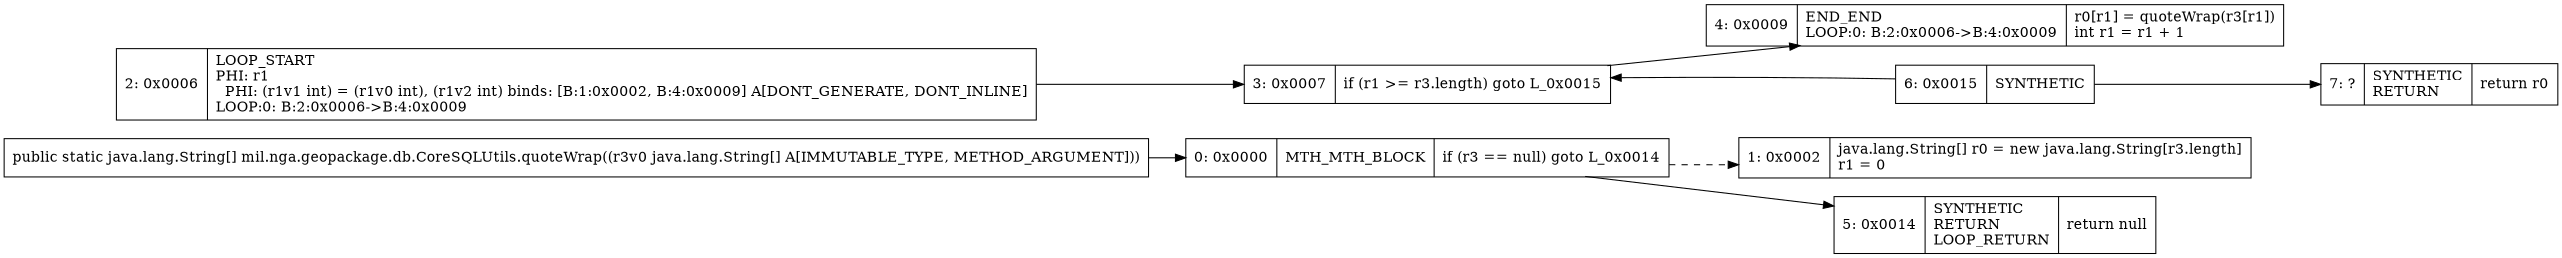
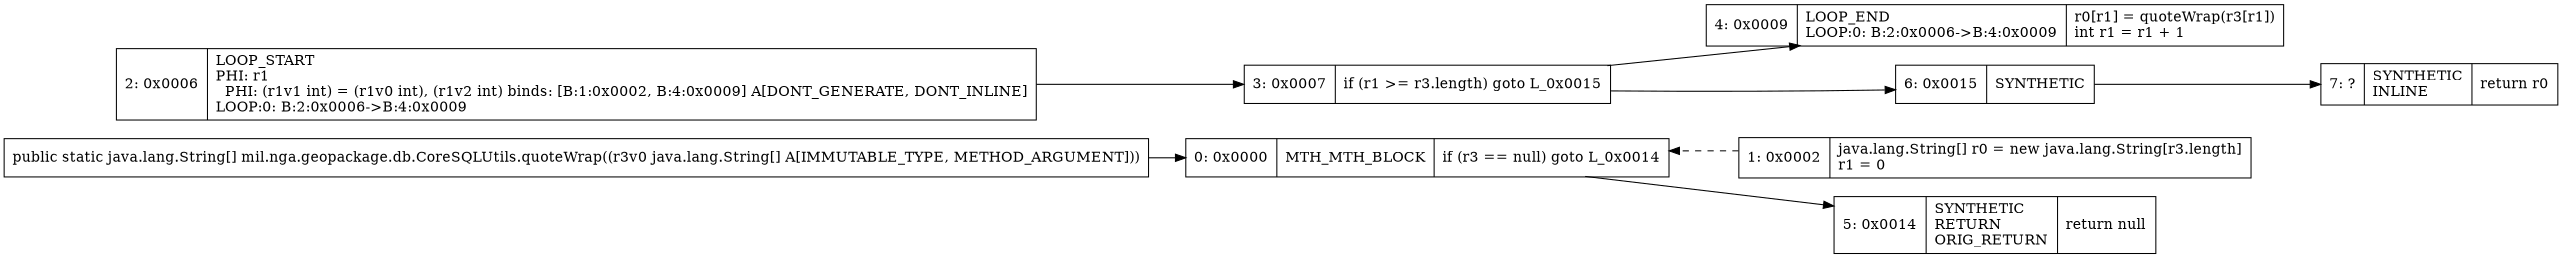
  digraph {
    rankdir=LR
    node [shape=record]
    n1 [label="{0\:\ 0x0000|MTH_MTH_BLOCK\l|if (r3 == null) goto L_0x0014\l}"]
    n2 [label="{1\:\ 0x0002|java.lang.String[] r0 = new java.lang.String[r3.length]\lr1 = 0\l}"]
-   n3 [label="{5\:\ 0x0014|SYNTHETIC\lRETURN\lLOOP_RETURN\l|return null\l}"]
+   n3 [label="{5\:\ 0x0014|SYNTHETIC\lRETURN\lORIG_RETURN\l|return null\l}"]
    n4 [label="{2\:\ 0x0006|LOOP_START\lPHI: r1 \l  PHI: (r1v1 int) = (r1v0 int), (r1v2 int) binds: [B:1:0x0002, B:4:0x0009] A[DONT_GENERATE, DONT_INLINE]\lLOOP:0: B:2:0x0006\-\>B:4:0x0009\l}"]
    n5 [label="{3\:\ 0x0007|if (r1 \>= r3.length) goto L_0x0015\l}"]
-   n6 [label="{4\:\ 0x0009|END_END\lLOOP:0: B:2:0x0006\-\>B:4:0x0009\l|r0[r1] = quoteWrap(r3[r1])\lint r1 = r1 + 1\l}"]
+   n6 [label="{4\:\ 0x0009|LOOP_END\lLOOP:0: B:2:0x0006\-\>B:4:0x0009\l|r0[r1] = quoteWrap(r3[r1])\lint r1 = r1 + 1\l}"]
    n7 [label="{6\:\ 0x0015|SYNTHETIC\l}"]
-   n8 [label="{7\:\ ?|SYNTHETIC\lRETURN\l|return r0\l}"]
+   n8 [label="{7\:\ ?|SYNTHETIC\lINLINE\l|return r0\l}"]
    n9 [label="{public static java.lang.String[] mil.nga.geopackage.db.CoreSQLUtils.quoteWrap((r3v0 java.lang.String[] A[IMMUTABLE_TYPE, METHOD_ARGUMENT])) }"]
-   n1 -> n2 [style=dashed]
+   n2 -> n1 [style=dashed]
    n1 -> n3
    n4 -> n5
    n5 -> n6 [style=solid]
-   n7 -> n5
+   n5 -> n7
    n7 -> n8
    n9 -> n1
  }
